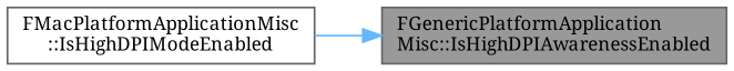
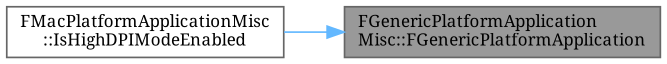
  digraph {
    rankdir=RL
    fontname="Noto Serif"
    node [fontname="Noto Serif" fontsize=10 shape=box style=filled]
-   n1 [color=gray40 fillcolor=grey60 fontcolor=black height=0.2 label="FGenericPlatformApplication\lMisc::IsHighDPIAwarenessEnabled" width=0.4]
+   n1 [color=gray40 fillcolor=grey60 fontcolor=black height=0.2 label="FGenericPlatformApplication\lMisc::FGenericPlatformApplication" width=0.4]
    n2 [color=grey40 fillcolor=white height=0.2 label="FMacPlatformApplicationMisc\l::IsHighDPIModeEnabled" width=0.4]
    n1 -> n2 [color=steelblue1 dir=back fontname="Noto Serif" fontsize=10 labelfontname=Helvetica labelfontsize=10 style=solid]
  }
